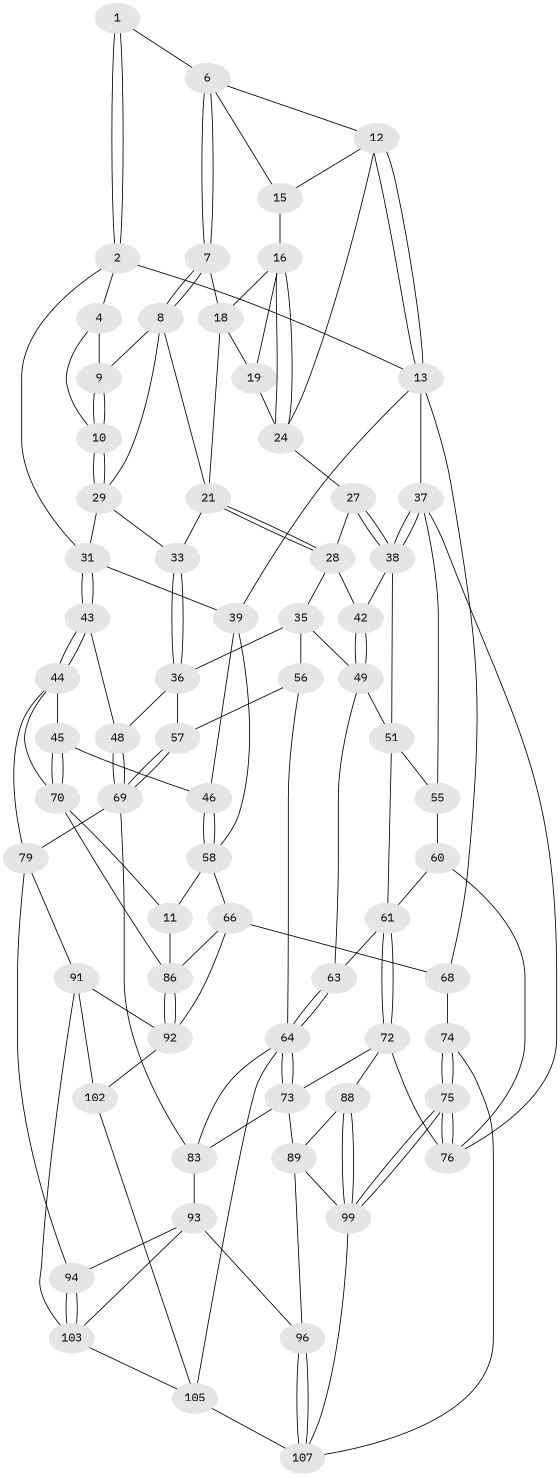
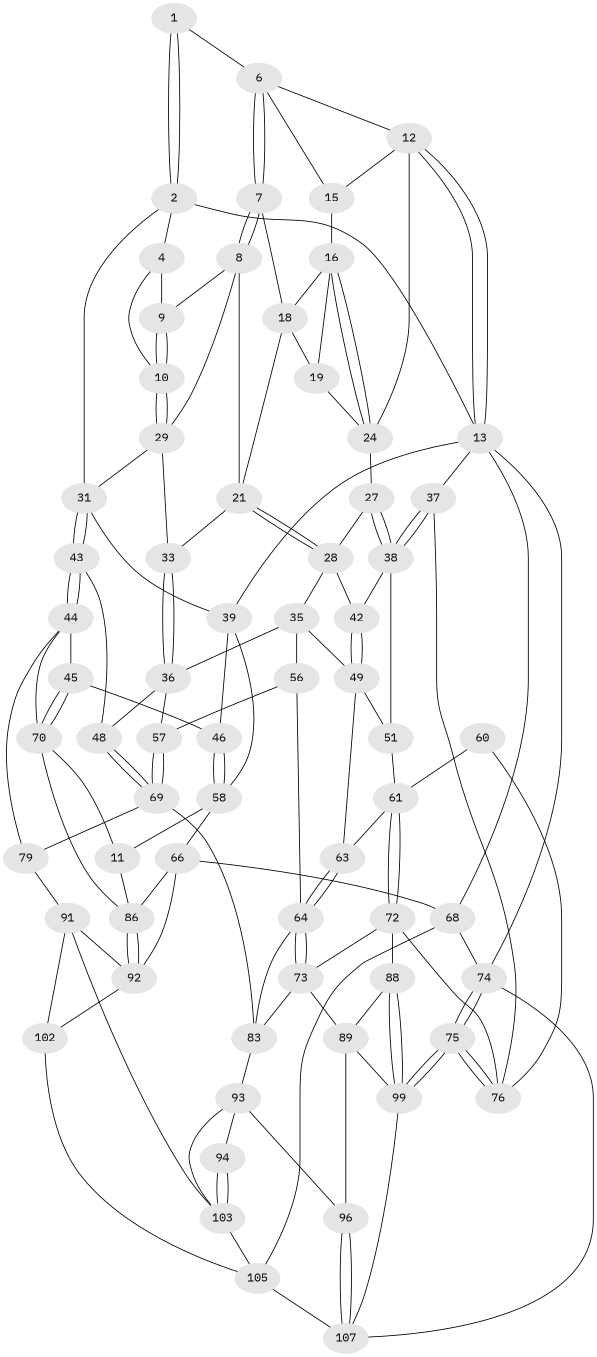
  graph {
    fontname="IBM Plex Mono"
    node [color=gray90 fontname="IBM Plex Mono" style=filled]
    edge [fontname="IBM Plex Mono"]
    2 [super="+3"]
    1
    6 [super="+11"]
    4 [super="+5"]
    13 [super="+14"]
    31 [super="+32"]
    7
    12 [super="+25"]
    15
    9
    10
    37 [super="+54"]
    39 [super="+40"]
    68
    74
    43
    29 [super="+30"]
    8 [super="+23"]
    18 [super="+20"]
    24 [super="+26"]
    16 [super="+17"]
    21 [super="+22"]
    19
    28 [super="+34"]
    33
    27
    38 [super="+41"]
-   55
    76 [super="+77"]
    46
    58 [super="+59"]
    105 [super="+106"]
    75
    107 [super="+108"]
    35 [super="+50"]
    42
    36 [super="+47"]
    51 [super="+52"]
    49 [super="+53"]
    56
    48
    44 [super="+80"]
    57
    63
    64 [super="+65"]
    69 [super="+78"]
    60
    61 [super="+62"]
    66 [super="+67"]
    n50 [label=11]
    45
    70 [super="+81"]
    79 [super="+90"]
    86 [super="+87"]
    91 [super="+101"]
    94
    83 [super="+84"]
    72 [super="+82"]
    73 [super="+85"]
    92 [super="+98"]
    88
    89 [super="+95"]
    93 [super="+97"]
    102
    99 [super="+100"]
    96
    103 [super="+104"]
    2 -- 4
    2 -- 13
    2 -- 31
    1 -- 2
    1 -- 2
    1 -- 6
    6 -- 7
    6 -- 7
    6 -- 12
    6 -- 15
    4 -- 9
    4 -- 10
    13 -- 37
    13 -- 39
    13 -- 68
+   13 -- 74
    31 -- 39
    31 -- 43
    31 -- 43
    7 -- 8
    7 -- 8
    7 -- 18
    12 -- 13
    12 -- 13
    12 -- 15
    12 -- 24
    15 -- 16
    9 -- 10
    9 -- 10
    10 -- 29
    10 -- 29
    37 -- 38
    37 -- 38
-   37 -- 55
    37 -- 76
    39 -- 46
    39 -- 58
    68 -- 74
-   64 -- 105
+   68 -- 105
    74 -- 75
    74 -- 75
    74 -- 107
    43 -- 48
    43 -- 44
    43 -- 44
    29 -- 31
    29 -- 33
    8 -- 9
    8 -- 29
    8 -- 21
    18 -- 21
    18 -- 19
    24 -- 27
    16 -- 18
    16 -- 24
    16 -- 24
    16 -- 19
    21 -- 28
    21 -- 28
    21 -- 33
    19 -- 24
    28 -- 35
    28 -- 42
    33 -- 36
    33 -- 36
    27 -- 28
    27 -- 38
    27 -- 38
    38 -- 42
    38 -- 51
-   55 -- 60
    46 -- 58
    46 -- 58
    58 -- 66
    58 -- n50
    105 -- 107
    75 -- 76
    75 -- 76
    75 -- 99
    75 -- 99
    35 -- 36
    35 -- 49
    35 -- 56
    42 -- 49
    42 -- 49
    36 -- 48
    36 -- 57
-   51 -- 55
    51 -- 61
    49 -- 51
    49 -- 63
    56 -- 57
    56 -- 64
    48 -- 69
    48 -- 69
    44 -- 45
    44 -- 70
    44 -- 79
    57 -- 69
    57 -- 69
    63 -- 64
    63 -- 64
    64 -- 83
    64 -- 73
    64 -- 73
    69 -- 79
    69 -- 83
    60 -- 76
    60 -- 61
    61 -- 63
    61 -- 72
    61 -- 72
    66 -- 68
    66 -- 86
    66 -- 92
    n50 -- 86
    45 -- 46
    45 -- 70
    45 -- 70
    70 -- n50
    70 -- 86
    79 -- 91
-   79 -- 94
    86 -- 92
    86 -- 92
    91 -- 92
    91 -- 102
    91 -- 103
    94 -- 103
    94 -- 103
    83 -- 93
    72 -- 76
    72 -- 73
    72 -- 88
    73 -- 83
    73 -- 89
    92 -- 102
    88 -- 89
    88 -- 99
    88 -- 99
    89 -- 99
    89 -- 96
    93 -- 94
    93 -- 96
    93 -- 103
    102 -- 105
    99 -- 107
    96 -- 107
    96 -- 107
    103 -- 105
  }
